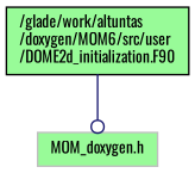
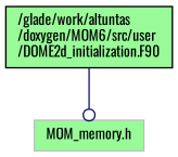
  digraph {
    fontname=Oswald
    node [fillcolor=palegreen fontname=Oswald fontsize=10 shape=record style=filled]
    n1 [color=black fontcolor=black height=0.2 label="/glade/work/altuntas\l/doxygen/MOM6/src/user\l/DOME2d_initialization.F90" width=0.4]
-   n2 [color=grey75 height=0.2 label="MOM_doxygen.h" width=0.4]
+   n2 [color=grey75 height=0.2 label="MOM_memory.h" width=0.4]
    n1 -> n2 [color=midnightblue fontname=Oswald fontsize=10 labelfontname=Helvetica labelfontsize=10 style=solid arrowhead=odot]
  }
